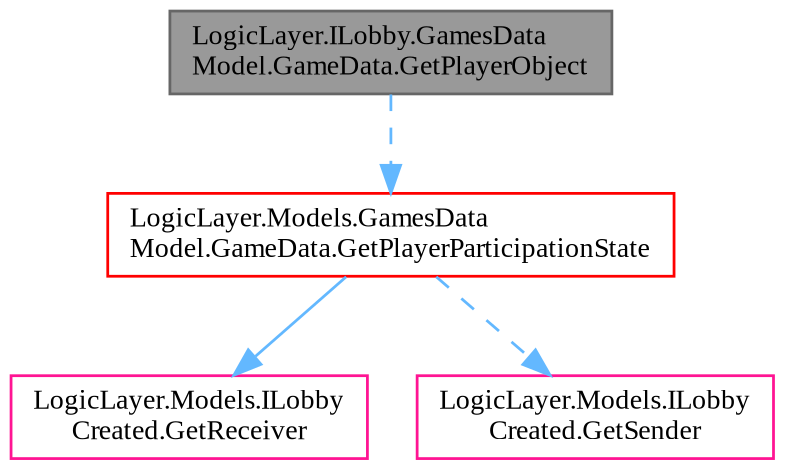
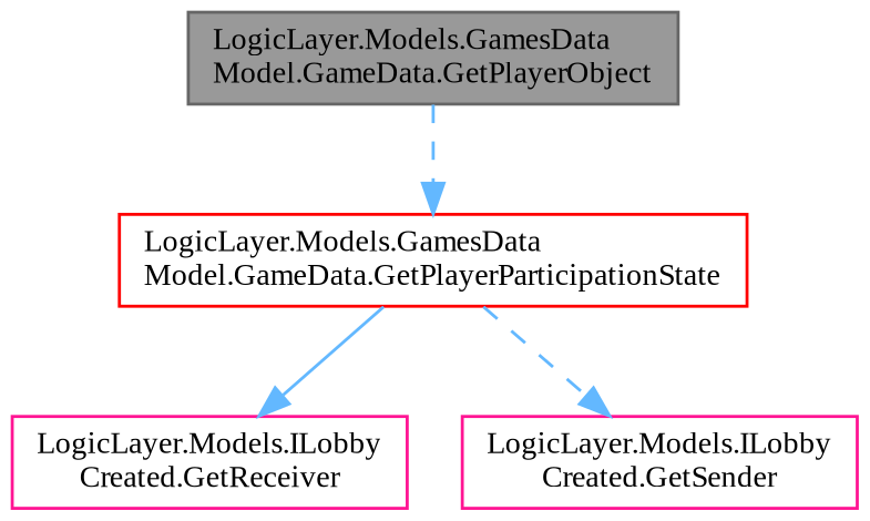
  digraph {
    rankdir=TB
    fontname="Liberation Serif"
    node [color=deeppink fillcolor=white fontname="Liberation Serif" fontsize=10 shape=box style=filled]
    edge [color=steelblue1 fontname="Liberation Serif" fontsize=10 labelfontname=Helvetica labelfontsize=10 style=dashed]
-   n1 [color=gray40 fillcolor=grey60 fontcolor=black height=0.2 label="LogicLayer.ILobby.GamesData\lModel.GameData.GetPlayerObject" width=0.4]
+   n1 [color=gray40 fillcolor=grey60 fontcolor=black height=0.2 label="LogicLayer.Models.GamesData\lModel.GameData.GetPlayerObject" width=0.4]
    n2 [color=red height=0.2 label="LogicLayer.Models.GamesData\lModel.GameData.GetPlayerParticipationState" width=0.4]
    n3 [height=0.2 label="LogicLayer.Models.ILobby\lCreated.GetReceiver" width=0.4]
    n4 [height=0.2 label="LogicLayer.Models.ILobby\lCreated.GetSender" width=0.4]
    n1 -> n2
    n2 -> n3 [style=solid]
    n2 -> n4
  }
